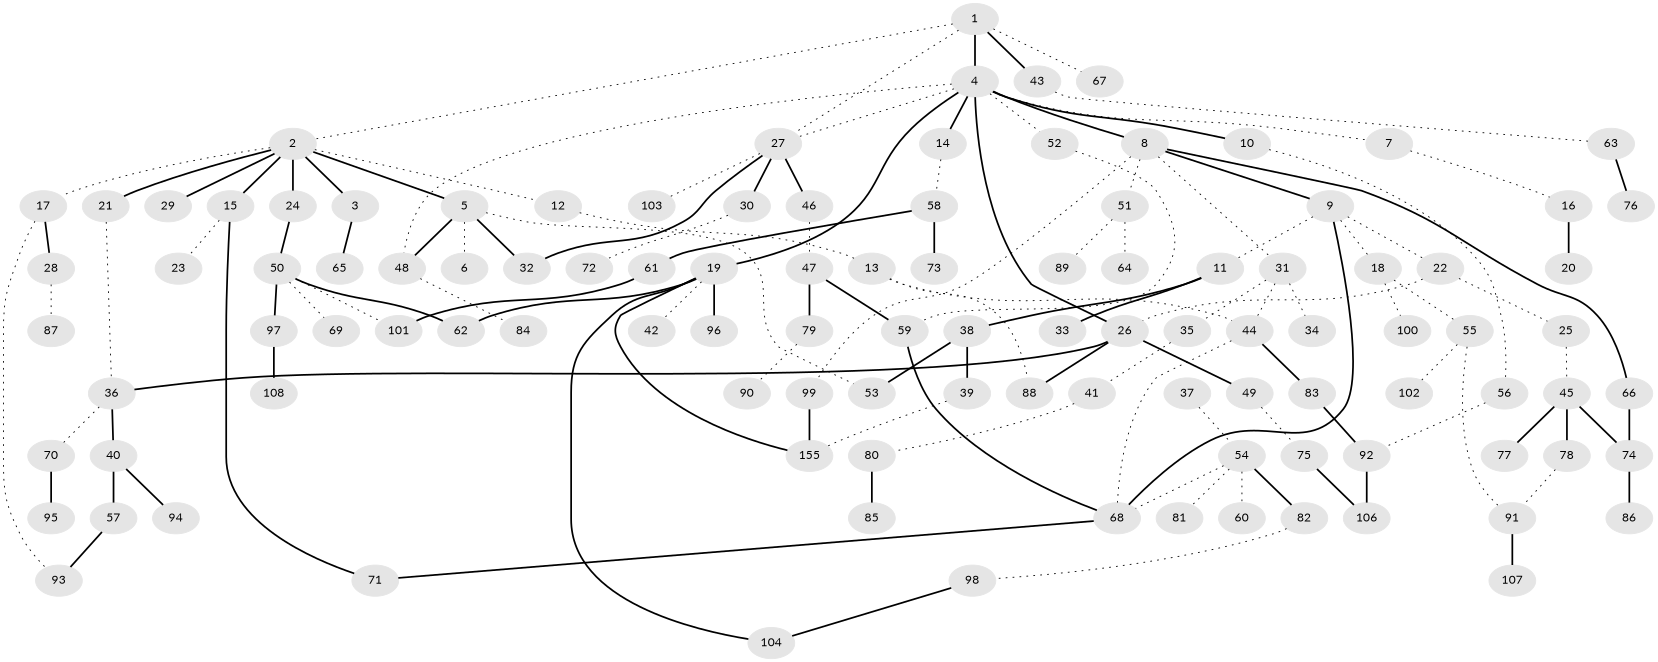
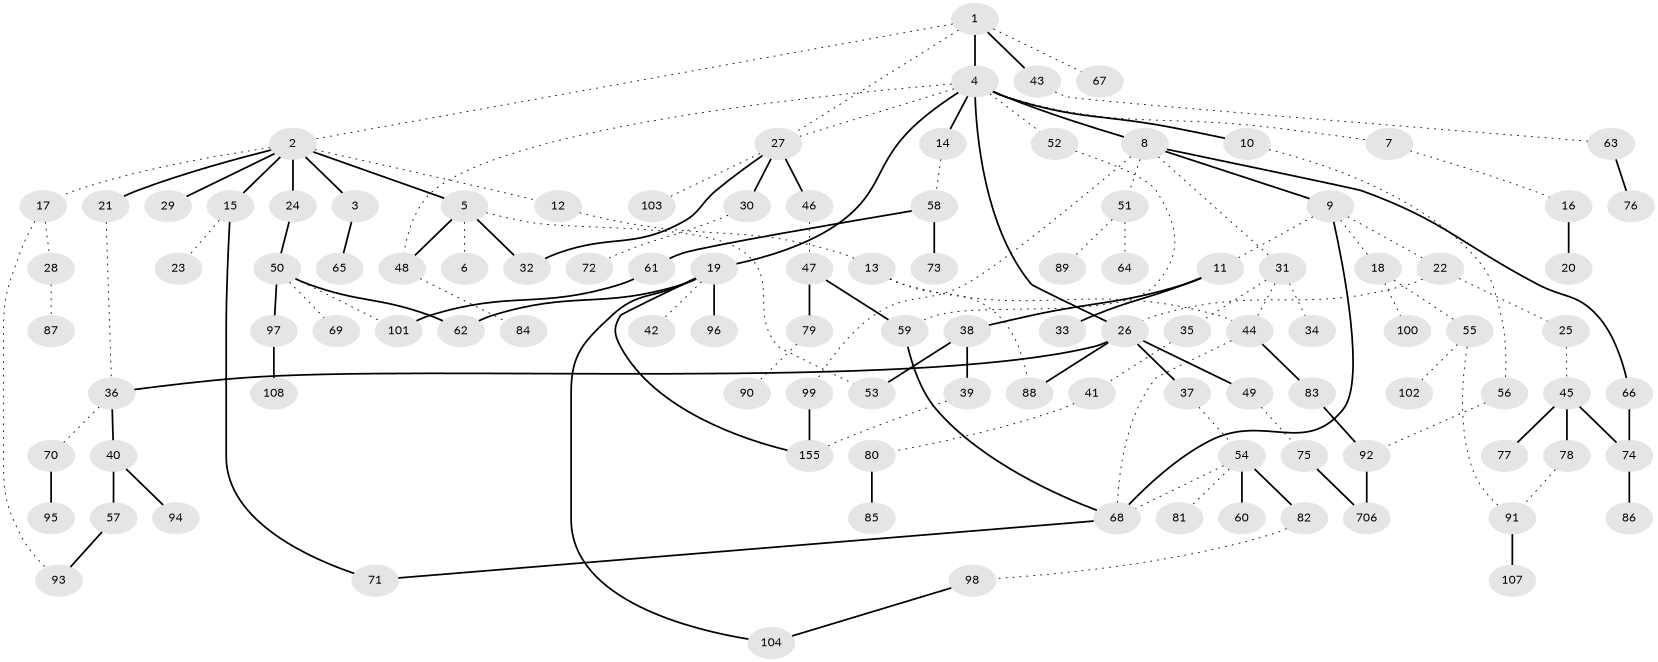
  graph {
    fontname=Lato
    node [color=gray90 fontname=Lato style=filled]
    edge [fontname=Lato style=bold]
    1
    2
    4
    27
    43
    67
    3
    5
    12
    15
    17
    21
    24
    29
    7
    8
    10
    14
    19
    26
    48
    52
    32
    30
    46
    103
    63
    65
    6
    53
    13
    23
    71
    28
    93
    36
    50
    16
    9
    31
    51
    66
    99
    56
    58
    42
    62
    96
    104
    n50 [label=155]
    88
    37
    49
    84
    59
    20
    11
    18
    22
    68
    44
    34
    35
    64
    89
    74
    33
    38
    55
    100
    25
    92
    39
    61
    73
    87
    91
    102
    40
    70
    45
    83
    69
    97
    101
    77
    78
    54
    75
    72
    47
    41
    80
    57
    94
    95
    60
    81
    82
    85
    76
    86
    79
    90
-   106
+   106 [label=706]
    108
    98
    107
    1 -- 2 [style=dotted]
    1 -- 4
    1 -- 27 [style=dotted]
    1 -- 43
    1 -- 67 [style=dotted]
    2 -- 3
    2 -- 5
    2 -- 12 [style=dotted]
    2 -- 15
    2 -- 17 [style=dotted]
    2 -- 21
    2 -- 24
    2 -- 29
    4 -- 27 [style=dotted]
    4 -- 7 [style=dotted]
    4 -- 8
    4 -- 10
    4 -- 14
    4 -- 19
    4 -- 26
    4 -- 48 [style=dotted]
    4 -- 52 [style=dotted]
    27 -- 32
    27 -- 30
    27 -- 46
    27 -- 103 [style=dotted]
    43 -- 63 [style=dotted]
    3 -- 65
    5 -- 48
    5 -- 32
    5 -- 6 [style=dotted]
    5 -- 53 [style=dotted]
    12 -- 13 [style=dotted]
    15 -- 23 [style=dotted]
    15 -- 71
-   17 -- 28
+   17 -- 28 [style=dotted]
    17 -- 93 [style=dotted]
    21 -- 36 [style=dotted]
    24 -- 50
    7 -- 16 [style=dotted]
    8 -- 9
    8 -- 31 [style=dotted]
    8 -- 51 [style=dotted]
    8 -- 66
    8 -- 99 [style=dotted]
    10 -- 56 [style=dotted]
    14 -- 58 [style=dotted]
    19 -- 42 [style=dotted]
    19 -- 62
    19 -- 96
    19 -- 104
    19 -- n50
    26 -- 36
    26 -- 88
+   26 -- 37
    26 -- 49
    48 -- 84 [style=dotted]
    52 -- 59 [style=dotted]
    30 -- 72 [style=dotted]
    46 -- 47 [style=dotted]
    63 -- 76
    13 -- 88 [style=dotted]
    13 -- 44 [style=dotted]
    28 -- 87 [style=dotted]
    36 -- 40
    36 -- 70 [style=dotted]
    50 -- 62
    50 -- 69 [style=dotted]
    50 -- 97
    50 -- 101 [style=dotted]
    16 -- 20
    9 -- 11 [style=dotted]
    9 -- 18 [style=dotted]
    9 -- 22 [style=dotted]
    9 -- 68
    31 -- 44 [style=dotted]
    31 -- 34 [style=dotted]
    31 -- 35 [style=dotted]
    51 -- 64 [style=dotted]
    51 -- 89 [style=dotted]
    66 -- 74
    99 -- n50
    56 -- 92 [style=dotted]
    58 -- 61
    58 -- 73
    37 -- 54 [style=dotted]
    49 -- 75 [style=dotted]
    59 -- 68
    11 -- 33
    11 -- 38
    18 -- 55 [style=dotted]
    18 -- 100 [style=dotted]
    22 -- 26 [style=dotted]
    22 -- 25 [style=dotted]
    68 -- 71
    44 -- 68 [style=dotted]
    44 -- 83
    35 -- 41 [style=dotted]
    74 -- 86
    38 -- 53
    38 -- 39
    55 -- 91 [style=dotted]
    55 -- 102 [style=dotted]
    25 -- 45 [style=dotted]
    92 -- 106
    39 -- n50 [style=dotted]
    61 -- 101
    91 -- 107
    40 -- 57
    40 -- 94
    70 -- 95
    45 -- 74
    45 -- 77
    45 -- 78
    83 -- 92
    97 -- 108
    78 -- 91 [style=dotted]
    54 -- 68 [style=dotted]
-   54 -- 60 [style=dotted]
+   54 -- 60
    54 -- 81 [style=dotted]
    54 -- 82
    75 -- 106
    47 -- 59
    47 -- 79
    41 -- 80 [style=dotted]
    80 -- 85
    57 -- 93
    82 -- 98 [style=dotted]
    79 -- 90 [style=dotted]
    98 -- 104
  }
